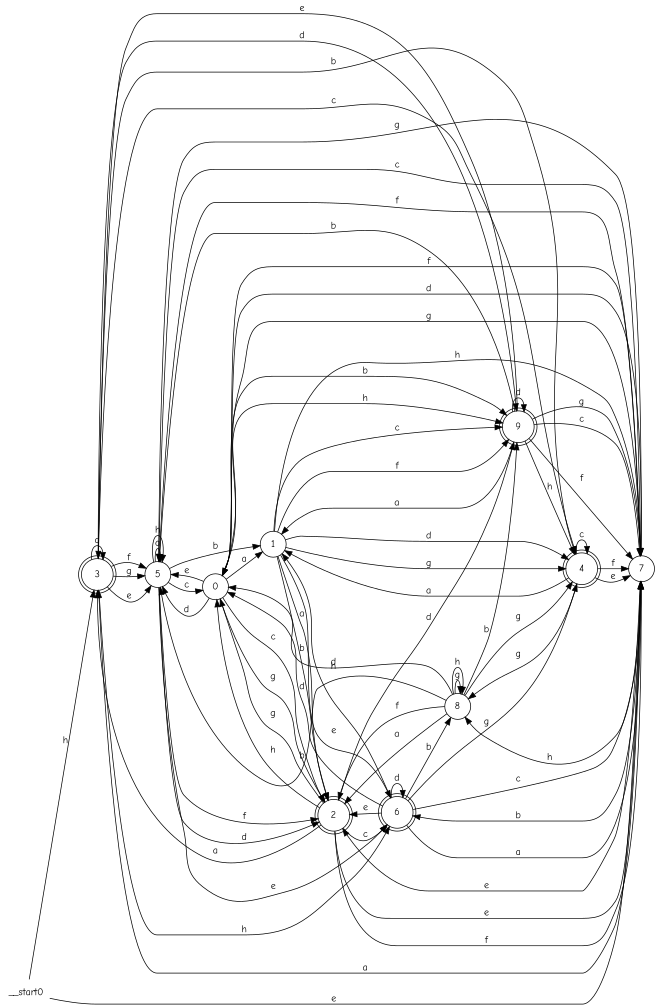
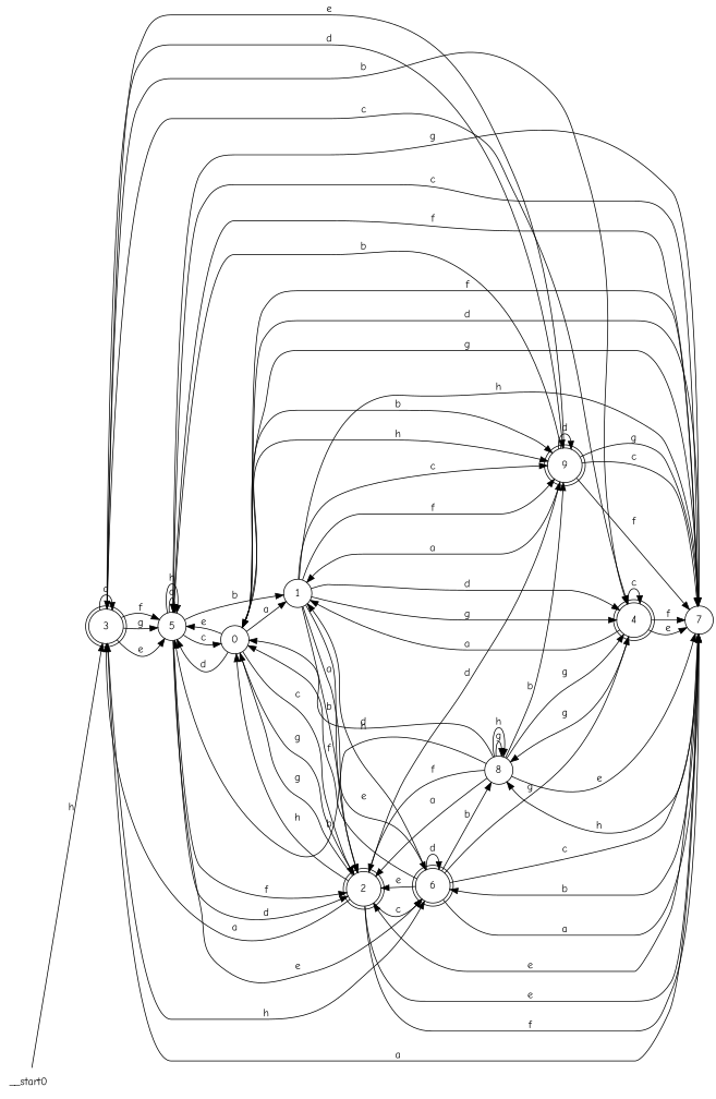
  digraph {
    fontname="Comic Neue"
    rankdir=LR
    node [fontname="Comic Neue" shape=doublecircle color=black fillcolor=white style="rounded,filled"]
    edge [fontname="Comic Neue"]
    __start0 [shape=none color="" fillcolor="" style=""]
    n2 [label=3]
    n3 [label=0 shape=circle style=filled]
    n4 [label=1 shape=circle style=filled]
    n5 [label=2]
    n6 [label=5 shape=circle style=filled]
    n7 [label=7 shape=circle style=filled]
    n8 [label=9]
    n9 [label=4]
    n10 [label=6]
    n11 [label=8 shape=circle style=filled]
    __start0 -> n2 [label=h]
    n2 -> n2 [label=a]
    n2 -> n6 [label=e]
    n2 -> n6 [label=f]
    n2 -> n6 [label=g]
    n2 -> n8 [label=d]
    n2 -> n9 [label=b]
    n2 -> n9 [label=c]
    n2 -> n10 [label=h]
    n3 -> n4 [label=a]
    n3 -> n5 [label=c]
    n3 -> n5 [label=g]
    n3 -> n6 [label=d]
    n3 -> n6 [label=e]
    n3 -> n7 [label=f]
    n3 -> n8 [label=b]
    n3 -> n8 [label=h]
    n4 -> n5 [label=a]
    n4 -> n5 [label=b]
    n4 -> n7 [label=h]
    n4 -> n8 [label=c]
    n4 -> n8 [label=f]
    n4 -> n9 [label=d]
    n4 -> n9 [label=g]
    n4 -> n10 [label=e]
    n5 -> n2 [label=a]
    n5 -> n3 [label=g]
    n5 -> n3 [label=h]
    n5 -> n7 [label=e]
    n5 -> n7 [label=f]
    n5 -> n8 [label=d]
    n5 -> n10 [label=c]
    n6 -> n3 [label=c]
    n6 -> n4 [label=b]
    n6 -> n5 [label=d]
    n6 -> n5 [label=f]
    n6 -> n6 [label=a]
    n6 -> n6 [label=h]
    n6 -> n7 [label=g]
    n6 -> n10 [label=e]
    n7 -> n2 [label=a]
    n7 -> n3 [label=d]
    n7 -> n3 [label=g]
    n7 -> n5 [label=e]
    n7 -> n6 [label=c]
    n7 -> n6 [label=f]
    n7 -> n10 [label=b]
    n7 -> n11 [label=h]
    n8 -> n2 [label=e]
    n8 -> n4 [label=a]
    n8 -> n6 [label=b]
    n8 -> n7 [label=c]
    n8 -> n7 [label=f]
    n8 -> n7 [label=g]
    n8 -> n8 [label=d]
-   n8 -> n9 [label=h]
    n9 -> n4 [label=a]
    n9 -> n7 [label=e]
    n9 -> n7 [label=f]
    n9 -> n9 [label=c]
    n9 -> n11 [label=g]
-   n10 -> n3 [label=d]
+   n10 -> n3 [label=f]
    n10 -> n4 [label=h]
    n10 -> n5 [label=e]
    n10 -> n7 [label=a]
    n10 -> n7 [label=c]
    n10 -> n9 [label=g]
    n10 -> n10 [label=d]
    n10 -> n11 [label=b]
    n11 -> n3 [label=d]
    n11 -> n5 [label=a]
    n11 -> n5 [label=f]
    n11 -> n6 [label=b]
-   __start0 -> n7 [label=e]
+   n11 -> n7 [label=e]
    n11 -> n8 [label=b]
    n11 -> n9 [label=g]
    n11 -> n11 [label=g]
    n11 -> n11 [label=h]
  }
